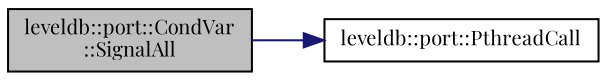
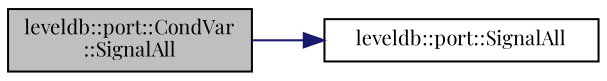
  digraph {
    rankdir=LR
    fontname="Playfair Display"
    node [color=black fontname="Playfair Display" fontsize=10 shape=record style=filled]
    n1 [fillcolor=grey75 fontcolor=black height=0.2 label="leveldb::port::CondVar\l::SignalAll" width=0.4]
-   n2 [fillcolor=white height=0.2 label="leveldb::port::PthreadCall" width=0.4]
+   n2 [fillcolor=white height=0.2 label="leveldb::port::SignalAll" width=0.4]
    n1 -> n2 [color=midnightblue fontname="Playfair Display" fontsize=10 labelfontname=Helvetica labelfontsize=10 style=solid]
  }
